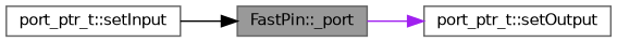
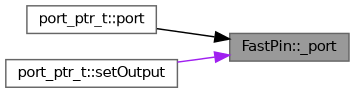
  digraph {
    rankdir=RL
    node [color=grey40 fillcolor=white fontname=Helvetica fontsize=10 shape=box style=filled]
    edge [dir=back fontname=Helvetica fontsize=10 labelfontname=Helvetica labelfontsize=10 style=solid]
    n1 [color=gray40 fillcolor=grey60 fontcolor=black height=0.2 label="FastPin::_port" width=0.4]
-   n2 [height=0.2 label="port_ptr_t::setInput" width=0.4]
+   n2 [height=0.2 label="port_ptr_t::port" width=0.4]
    n3 [height=0.2 label="port_ptr_t::setOutput" width=0.4]
    n1 -> n2 [color=black]
-   n3 -> n1 [color=purple]
+   n1 -> n3 [color=purple]
  }
